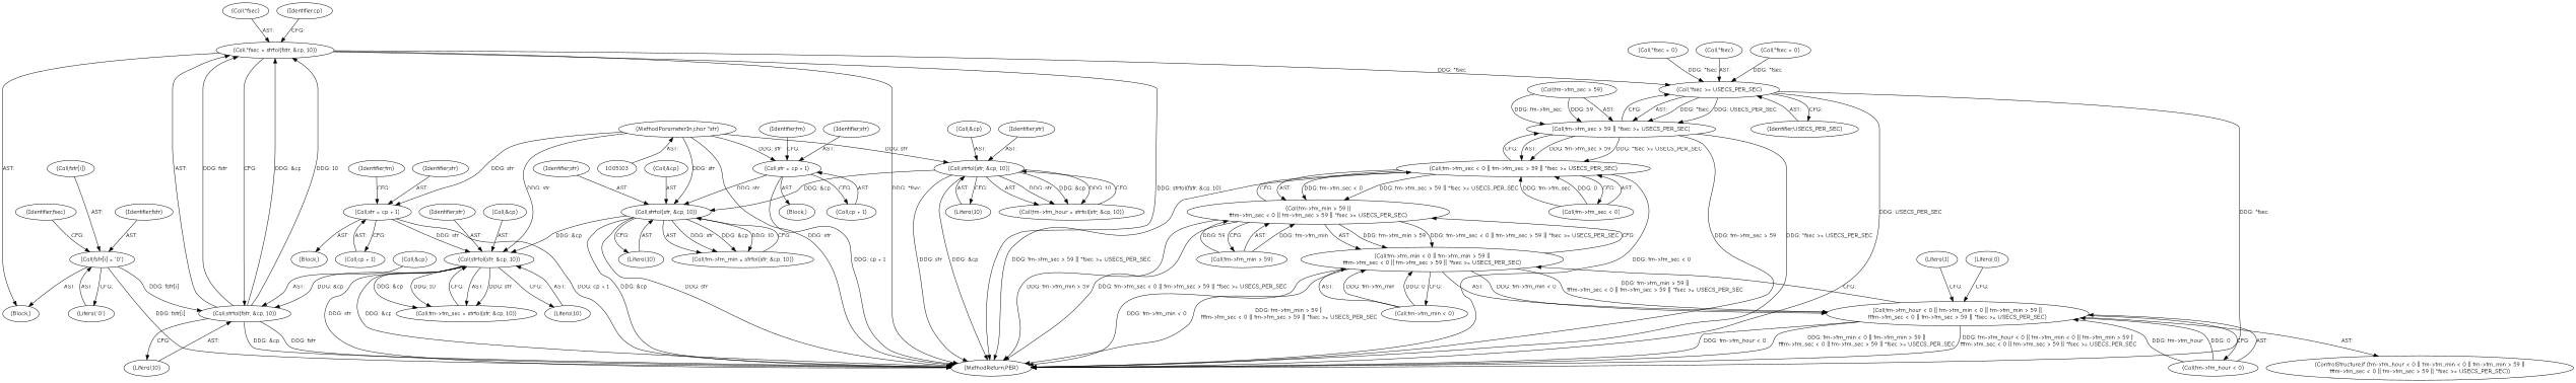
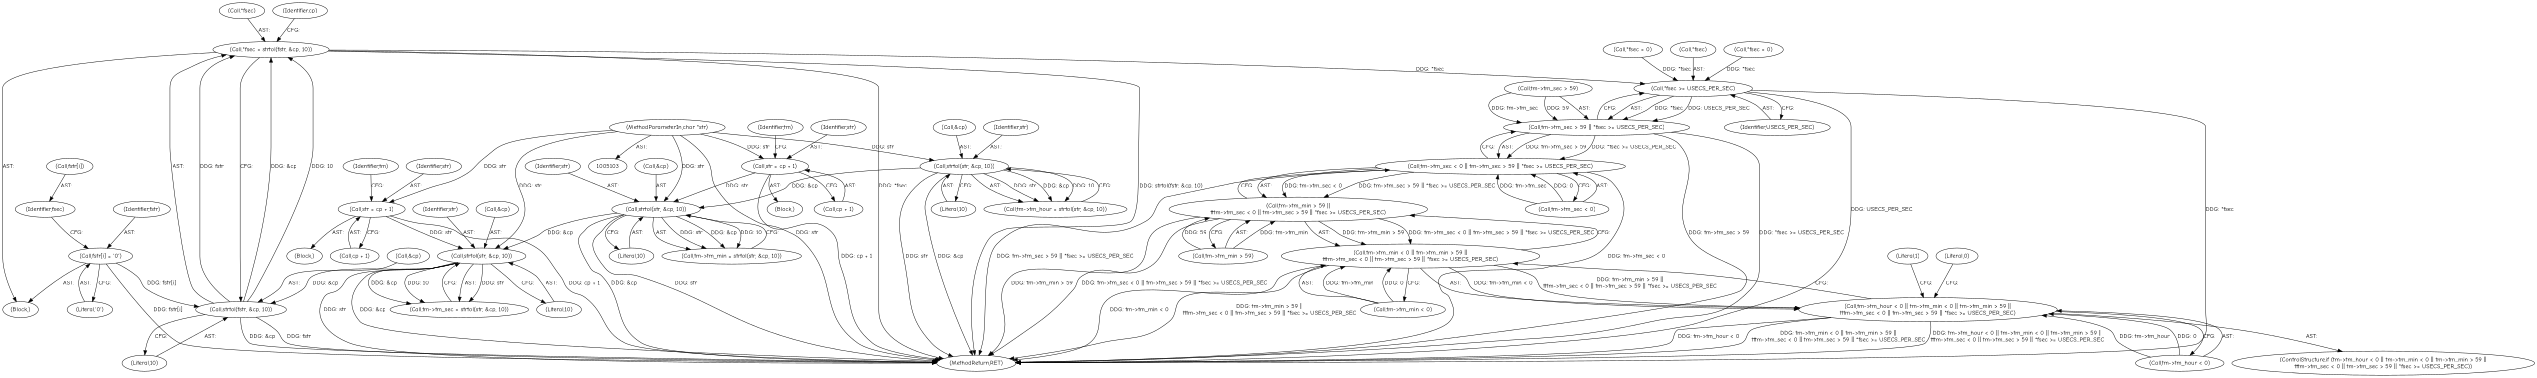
  digraph {
    fontname="Comic Neue"
    node [fontname="Comic Neue"]
    edge [fontname="Comic Neue"]
    n1 [label="(Call,*fsec = strtol(fstr, &cp, 10))"]
    n2 [label="(Call,strtol(fstr, &cp, 10))"]
    n3 [label="(Call,*fsec >= USECS_PER_SEC)"]
-   n4 [label="(MethodReturn,PER)"]
+   n4 [label="(MethodReturn,RET)"]
    n5 [label="(Block,)"]
    n6 [label="(Literal,10)"]
    n7 [label="(Call,tm->tm_sec > 59 || *fsec >= USECS_PER_SEC)"]
    n8 [label="(Identifier,USECS_PER_SEC)"]
    n9 [label="(Call,fstr[i] = '\0')"]
    n10 [label="(Literal,'\0')"]
    n11 [label="(Call,strtol(str, &cp, 10))"]
    n12 [label="(Literal,10)"]
    n13 [label="(Call,tm->tm_sec = strtol(str, &cp, 10))"]
    n14 [label="(Call,str = cp + 1)"]
    n15 [label="(Call,cp + 1)"]
    n16 [label="(Block,)"]
    n17 [label="(MethodParameterIn,char *str)"]
    n18 [label="(Call,strtol(str, &cp, 10))"]
    n19 [label="(Call,str = cp + 1)"]
    n20 [label="(Call,strtol(str, &cp, 10))"]
    n21 [label=1005103]
    n22 [label="(Call,tm->tm_min = strtol(str, &cp, 10))"]
    n23 [label="(Literal,10)"]
    n24 [label="(Call,cp + 1)"]
    n25 [label="(Block,)"]
    n26 [label="(Literal,10)"]
    n27 [label="(Call,tm->tm_hour = strtol(str, &cp, 10))"]
    n28 [label="(Call,tm->tm_sec < 0 || tm->tm_sec > 59 || *fsec >= USECS_PER_SEC)"]
    n29 [label="(Call,tm->tm_min > 59 ||\n\t\ttm->tm_sec < 0 || tm->tm_sec > 59 || *fsec >= USECS_PER_SEC)"]
    n30 [label="(Call,tm->tm_sec < 0)"]
    n31 [label="(Call,tm->tm_sec > 59)"]
    n32 [label="(Call,tm->tm_min < 0 || tm->tm_min > 59 ||\n\t\ttm->tm_sec < 0 || tm->tm_sec > 59 || *fsec >= USECS_PER_SEC)"]
    n33 [label="(Call,tm->tm_min > 59)"]
    n34 [label="(Call,tm->tm_hour < 0 || tm->tm_min < 0 || tm->tm_min > 59 ||\n\t\ttm->tm_sec < 0 || tm->tm_sec > 59 || *fsec >= USECS_PER_SEC)"]
    n35 [label="(Call,tm->tm_min < 0)"]
    n36 [label="(Call,tm->tm_hour < 0)"]
    n37 [label="(ControlStructure,if (tm->tm_hour < 0 || tm->tm_min < 0 || tm->tm_min > 59 ||\n\t\ttm->tm_sec < 0 || tm->tm_sec > 59 || *fsec >= USECS_PER_SEC))"]
    n38 [label="(Identifier,fstr)"]
    n39 [label="(Identifier,str)"]
    n40 [label="(Call,&cp)"]
    n41 [label="(Literal,1)"]
    n42 [label="(Identifier,str)"]
    n43 [label="(Identifier,str)"]
    n44 [label="(Call,*fsec)"]
    n45 [label="(Call,&cp)"]
    n46 [label="(Call,*fsec = 0)"]
    n47 [label="(Call,fstr[i])"]
    n48 [label="(Identifier,cp)"]
    n49 [label="(Call,*fsec)"]
    n50 [label="(Call,*fsec = 0)"]
    n51 [label="(Call,&cp)"]
    n52 [label="(Identifier,tm)"]
    n53 [label="(Identifier,tm)"]
    n54 [label="(Identifier,fsec)"]
    n55 [label="(Call,&cp)"]
    n56 [label="(Literal,0)"]
    n57 [label="(Identifier,str)"]
    n58 [label="(Identifier,str)"]
    n1 -> n2 [label="CFG: "]
    n1 -> n3 [label="DDG: *fsec"]
    n1 -> n4 [label="DDG: *fsec"]
    n1 -> n4 [label="DDG: strtol(fstr, &cp, 10)"]
    n1 -> n5 [label="AST: "]
    n2 -> n1 [label="AST: "]
    n2 -> n1 [label="DDG: fstr"]
    n2 -> n1 [label="DDG: &cp"]
    n2 -> n1 [label="DDG: 10"]
    n2 -> n4 [label="DDG: &cp"]
    n2 -> n4 [label="DDG: fstr"]
    n2 -> n6 [label="CFG: "]
    n3 -> n4 [label="DDG: USECS_PER_SEC"]
    n3 -> n4 [label="DDG: *fsec"]
    n3 -> n7 [label="AST: "]
    n3 -> n7 [label="DDG: *fsec"]
    n3 -> n7 [label="DDG: USECS_PER_SEC"]
    n3 -> n8 [label="CFG: "]
    n6 -> n2 [label="AST: "]
    n7 -> n3 [label="CFG: "]
    n7 -> n4 [label="DDG: tm->tm_sec > 59"]
    n7 -> n4 [label="DDG: *fsec >= USECS_PER_SEC"]
    n7 -> n28 [label="AST: "]
    n7 -> n28 [label="DDG: tm->tm_sec > 59"]
    n7 -> n28 [label="DDG: *fsec >= USECS_PER_SEC"]
    n8 -> n3 [label="AST: "]
    n9 -> n2 [label="DDG: fstr[i]"]
    n9 -> n4 [label="DDG: fstr[i]"]
    n9 -> n5 [label="AST: "]
    n9 -> n10 [label="CFG: "]
    n10 -> n9 [label="AST: "]
    n11 -> n2 [label="DDG: &cp"]
    n11 -> n4 [label="DDG: str"]
    n11 -> n4 [label="DDG: &cp"]
    n11 -> n12 [label="CFG: "]
    n11 -> n13 [label="AST: "]
    n11 -> n13 [label="DDG: str"]
    n11 -> n13 [label="DDG: &cp"]
    n11 -> n13 [label="DDG: 10"]
    n12 -> n11 [label="AST: "]
    n13 -> n11 [label="CFG: "]
    n14 -> n4 [label="DDG: cp + 1"]
    n14 -> n11 [label="DDG: str"]
    n14 -> n15 [label="CFG: "]
    n14 -> n16 [label="AST: "]
    n15 -> n14 [label="AST: "]
    n17 -> n4 [label="DDG: str"]
    n17 -> n11 [label="DDG: str"]
    n17 -> n14 [label="DDG: str"]
    n17 -> n18 [label="DDG: str"]
    n17 -> n19 [label="DDG: str"]
    n17 -> n20 [label="DDG: str"]
-   n21 -> n17 [label="AST: "]
+   n17 -> n21 [label="AST: "]
    n18 -> n4 [label="DDG: &cp"]
    n18 -> n4 [label="DDG: str"]
    n18 -> n11 [label="DDG: &cp"]
    n18 -> n22 [label="AST: "]
    n18 -> n22 [label="DDG: str"]
    n18 -> n22 [label="DDG: &cp"]
    n18 -> n22 [label="DDG: 10"]
    n18 -> n23 [label="CFG: "]
    n19 -> n4 [label="DDG: cp + 1"]
    n19 -> n18 [label="DDG: str"]
    n19 -> n24 [label="CFG: "]
    n19 -> n25 [label="AST: "]
    n20 -> n4 [label="DDG: str"]
    n20 -> n4 [label="DDG: &cp"]
    n20 -> n18 [label="DDG: &cp"]
    n20 -> n26 [label="CFG: "]
    n20 -> n27 [label="AST: "]
    n20 -> n27 [label="DDG: str"]
    n20 -> n27 [label="DDG: &cp"]
    n20 -> n27 [label="DDG: 10"]
    n22 -> n18 [label="CFG: "]
    n23 -> n18 [label="AST: "]
    n24 -> n19 [label="AST: "]
    n26 -> n20 [label="AST: "]
    n27 -> n20 [label="CFG: "]
    n28 -> n4 [label="DDG: tm->tm_sec > 59 || *fsec >= USECS_PER_SEC"]
    n28 -> n4 [label="DDG: tm->tm_sec < 0"]
    n28 -> n7 [label="CFG: "]
    n28 -> n29 [label="AST: "]
    n28 -> n29 [label="DDG: tm->tm_sec < 0"]
    n28 -> n29 [label="DDG: tm->tm_sec > 59 || *fsec >= USECS_PER_SEC"]
    n28 -> n30 [label="CFG: "]
    n29 -> n4 [label="DDG: tm->tm_min > 59"]
    n29 -> n4 [label="DDG: tm->tm_sec < 0 || tm->tm_sec > 59 || *fsec >= USECS_PER_SEC"]
    n29 -> n28 [label="CFG: "]
    n29 -> n32 [label="AST: "]
    n29 -> n32 [label="DDG: tm->tm_min > 59"]
    n29 -> n32 [label="DDG: tm->tm_sec < 0 || tm->tm_sec > 59 || *fsec >= USECS_PER_SEC"]
    n29 -> n33 [label="CFG: "]
    n30 -> n28 [label="AST: "]
    n30 -> n28 [label="DDG: tm->tm_sec"]
    n30 -> n28 [label="DDG: 0"]
    n31 -> n7 [label="AST: "]
    n31 -> n7 [label="DDG: tm->tm_sec"]
    n31 -> n7 [label="DDG: 59"]
    n32 -> n4 [label="DDG: tm->tm_min < 0"]
    n32 -> n4 [label="DDG: tm->tm_min > 59 ||\n\t\ttm->tm_sec < 0 || tm->tm_sec > 59 || *fsec >= USECS_PER_SEC"]
    n32 -> n29 [label="CFG: "]
    n32 -> n34 [label="AST: "]
    n32 -> n34 [label="DDG: tm->tm_min < 0"]
    n32 -> n34 [label="DDG: tm->tm_min > 59 ||\n\t\ttm->tm_sec < 0 || tm->tm_sec > 59 || *fsec >= USECS_PER_SEC"]
    n32 -> n35 [label="CFG: "]
    n33 -> n29 [label="AST: "]
    n33 -> n29 [label="DDG: tm->tm_min"]
    n33 -> n29 [label="DDG: 59"]
    n34 -> n4 [label="DDG: tm->tm_min < 0 || tm->tm_min > 59 ||\n\t\ttm->tm_sec < 0 || tm->tm_sec > 59 || *fsec >= USECS_PER_SEC"]
    n34 -> n4 [label="DDG: tm->tm_hour < 0 || tm->tm_min < 0 || tm->tm_min > 59 ||\n\t\ttm->tm_sec < 0 || tm->tm_sec > 59 || *fsec >= USECS_PER_SEC"]
    n34 -> n4 [label="DDG: tm->tm_hour < 0"]
    n34 -> n32 [label="CFG: "]
    n34 -> n36 [label="CFG: "]
    n34 -> n37 [label="AST: "]
    n35 -> n32 [label="AST: "]
    n35 -> n32 [label="DDG: tm->tm_min"]
    n35 -> n32 [label="DDG: 0"]
    n36 -> n34 [label="AST: "]
    n36 -> n34 [label="DDG: tm->tm_hour"]
    n36 -> n34 [label="DDG: 0"]
    n38 -> n9 [label="AST: "]
    n39 -> n18 [label="AST: "]
    n40 -> n18 [label="AST: "]
    n41 -> n34 [label="CFG: "]
    n42 -> n11 [label="AST: "]
    n43 -> n20 [label="AST: "]
    n44 -> n1 [label="AST: "]
    n45 -> n20 [label="AST: "]
    n46 -> n3 [label="DDG: *fsec"]
-   n47 -> n9 [label="AST: "]
+   n47 -> n54 [label="AST: "]
    n48 -> n1 [label="CFG: "]
    n49 -> n3 [label="AST: "]
    n50 -> n3 [label="DDG: *fsec"]
    n51 -> n11 [label="AST: "]
    n52 -> n19 [label="CFG: "]
    n53 -> n14 [label="CFG: "]
    n54 -> n9 [label="CFG: "]
    n55 -> n2 [label="AST: "]
    n56 -> n34 [label="CFG: "]
    n57 -> n19 [label="AST: "]
    n58 -> n14 [label="AST: "]
  }
